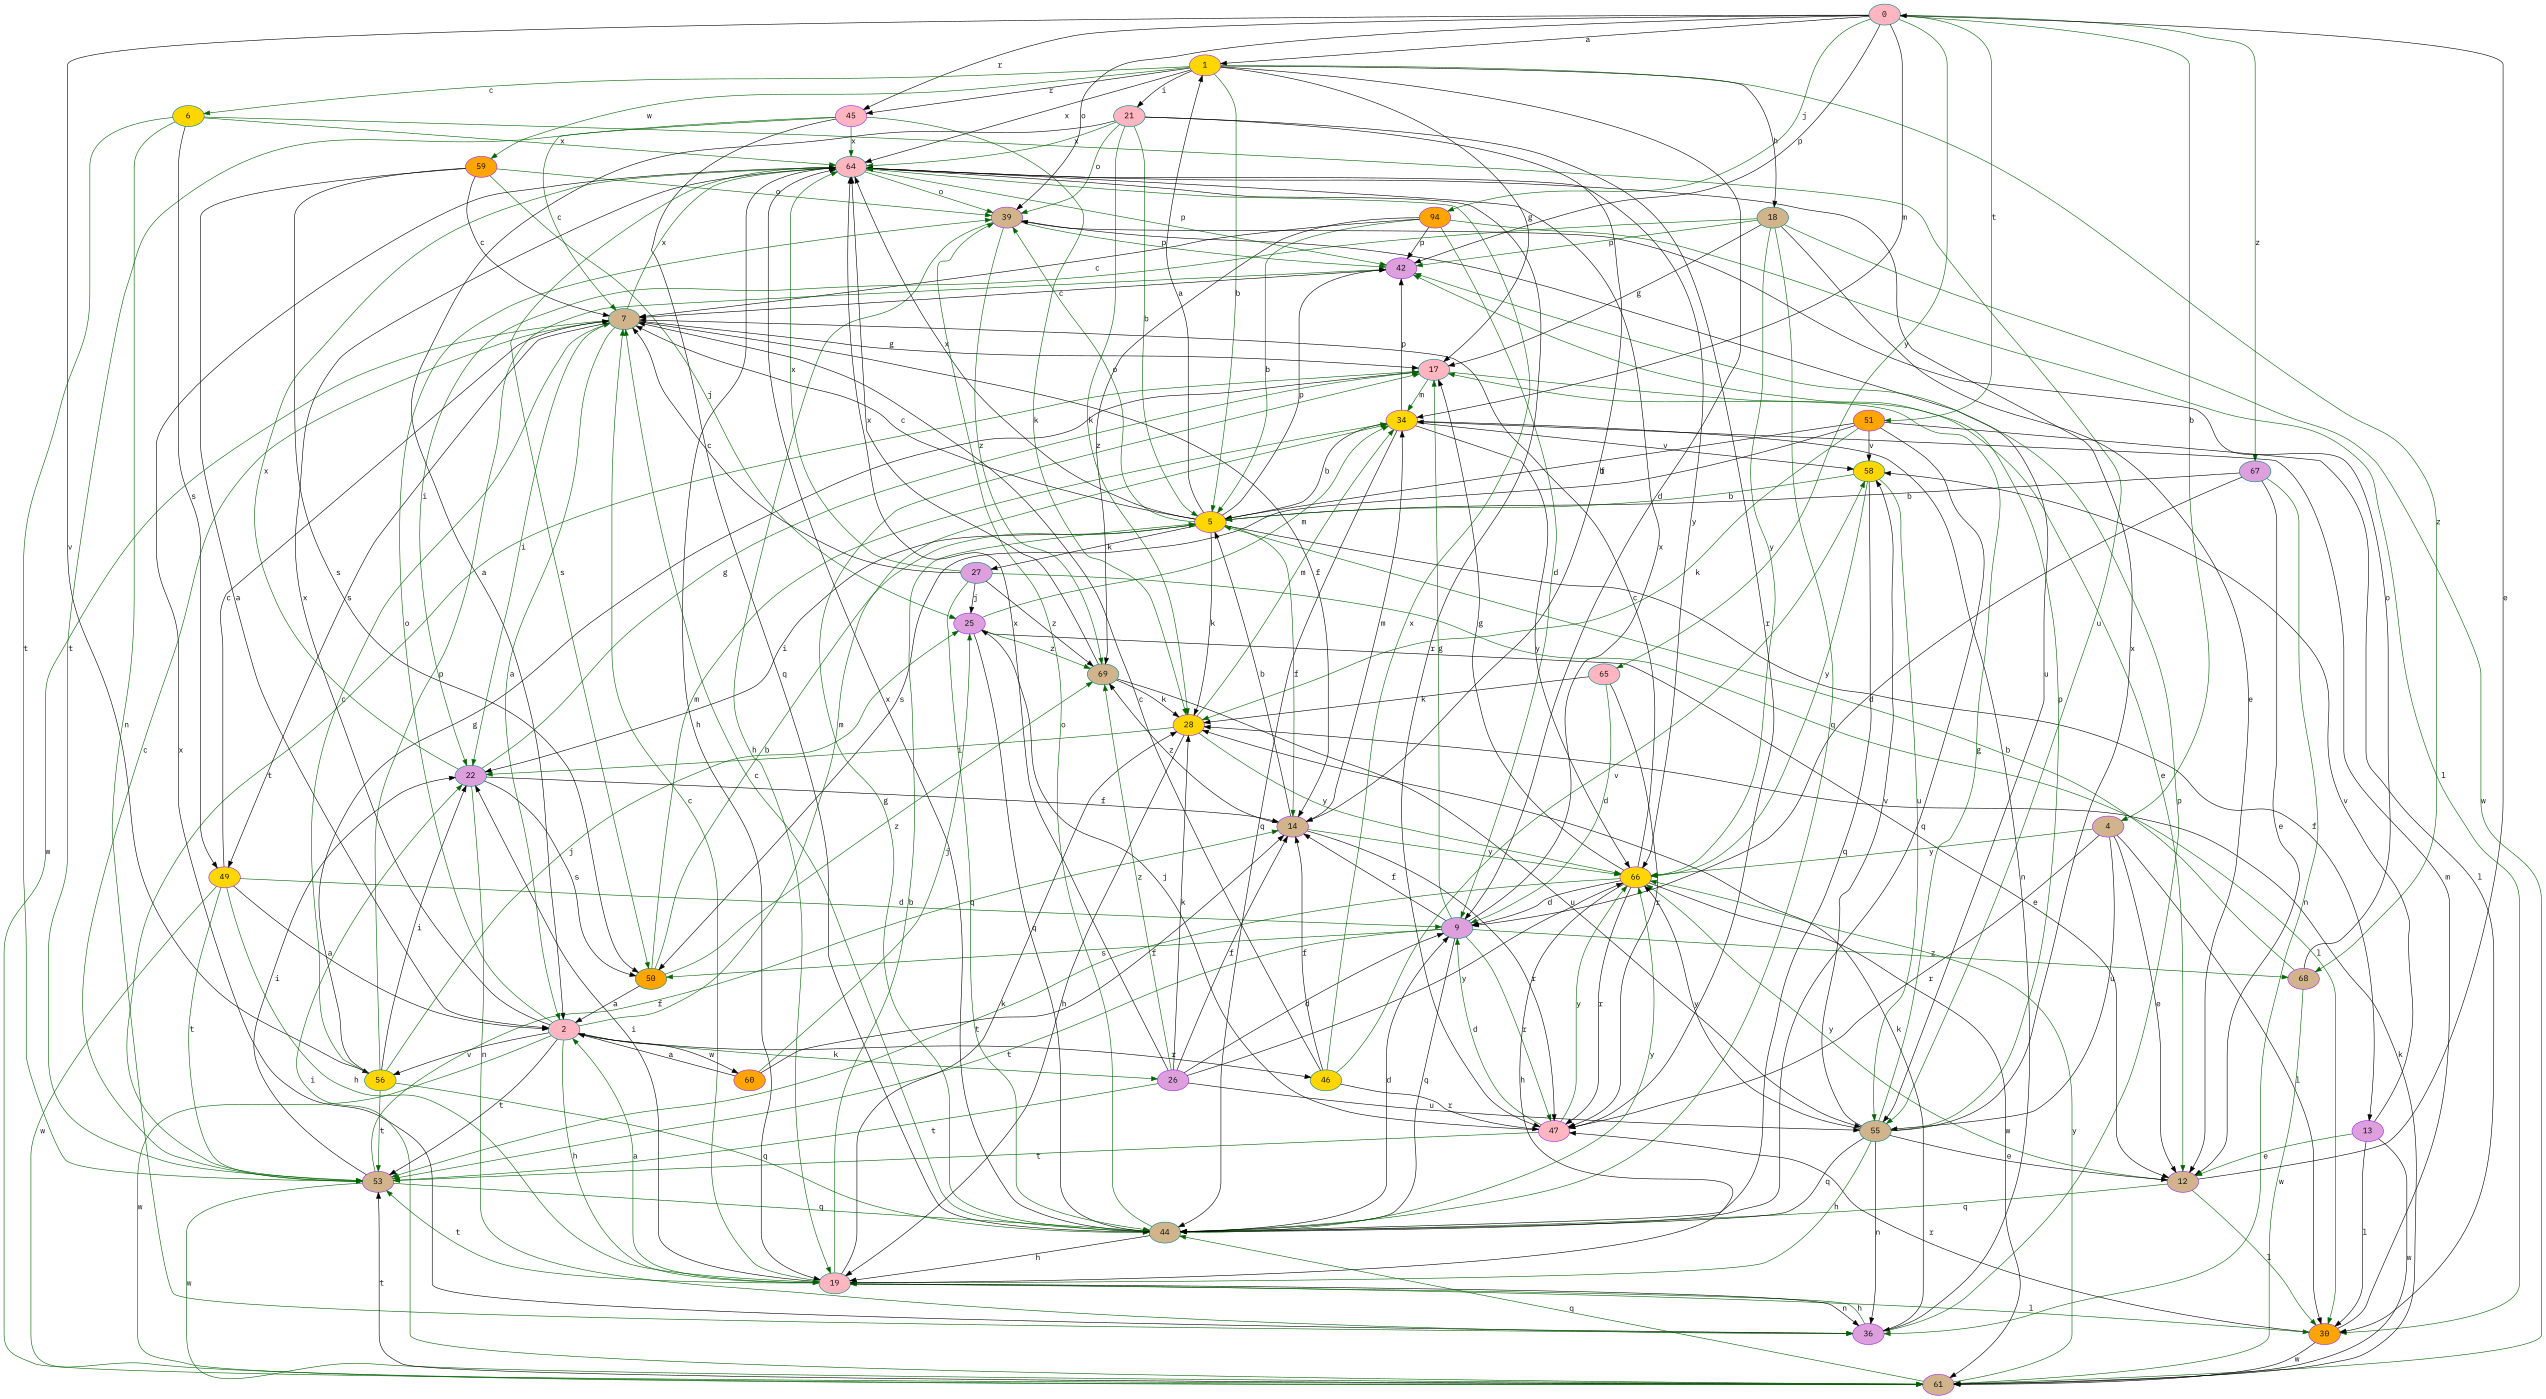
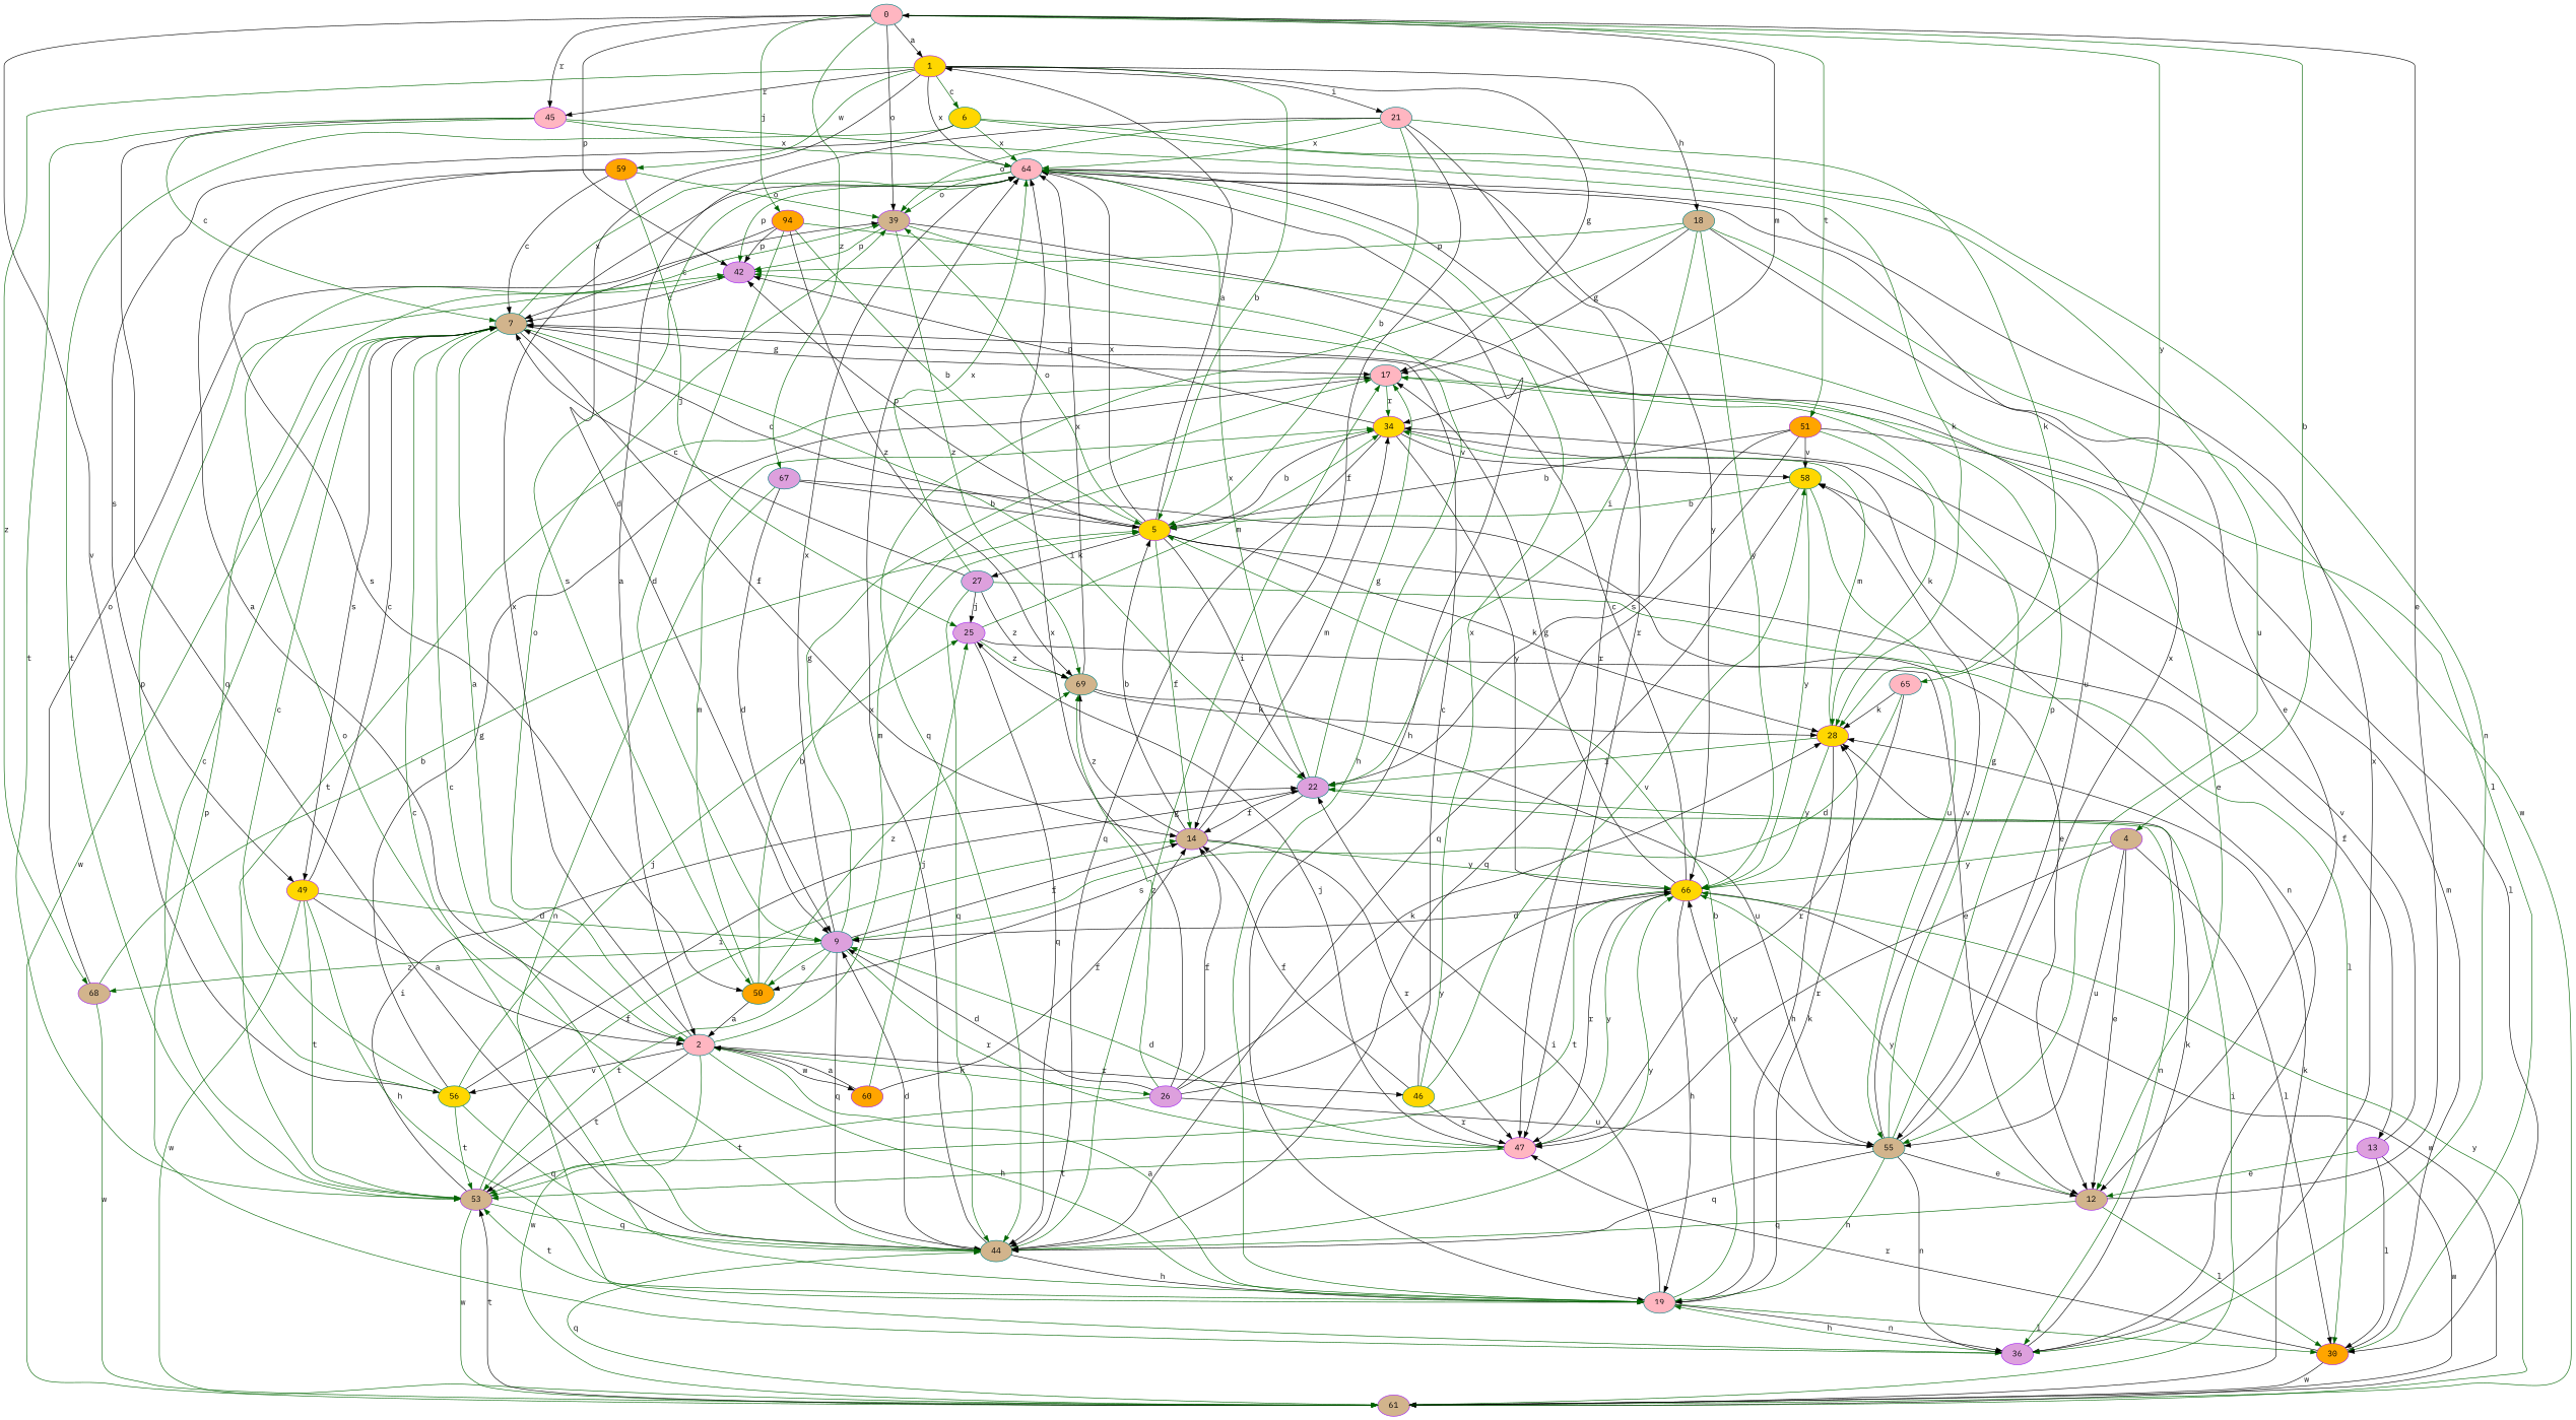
  strict digraph {
    fontname="IBM Plex Mono"
    node [color=purple fillcolor=tan fontname="IBM Plex Mono" style=filled]
    edge [color=black fontname="IBM Plex Mono"]
    0 [color=teal fillcolor=lightpink]
    1 [fillcolor=gold]
    4
    n4 [fillcolor=orange label=94]
    34 [fillcolor=gold]
    39
    42 [fillcolor=plum]
    45 [fillcolor=lightpink]
    51 [fillcolor=orange]
    56 [color=teal fillcolor=gold]
    65 [color=teal fillcolor=lightpink]
    67 [color=teal fillcolor=plum]
    5 [fillcolor=gold]
    6 [color=teal fillcolor=gold]
    9 [color=teal fillcolor=plum]
    17 [color=teal fillcolor=lightpink]
    18 [color=teal]
    21 [color=teal fillcolor=lightpink]
    59 [fillcolor=orange]
    64 [color=teal fillcolor=lightpink]
    68
    12
    30 [fillcolor=orange]
    47 [fillcolor=lightpink]
    55 [color=teal]
    66 [fillcolor=gold]
    44 [color=teal]
    7 [color=teal]
    69 [color=teal]
    36 [fillcolor=plum]
    58 [color=teal fillcolor=gold]
    19 [color=teal fillcolor=lightpink]
    53
    28 [fillcolor=gold]
    50 [color=teal fillcolor=orange]
    22 [color=teal fillcolor=plum]
    25 [fillcolor=plum]
    13 [fillcolor=plum]
    14
    27 [color=teal fillcolor=plum]
    49 [fillcolor=gold]
    61
    2 [color=teal fillcolor=lightpink]
    26 [fillcolor=plum]
    46 [color=teal fillcolor=gold]
    60 [fillcolor=orange]
    0 -> 1 [label=a]
    0 -> 4 [color=darkgreen label=b]
    0 -> n4 [color=darkgreen label=j]
    0 -> 34 [label=m]
    0 -> 39 [label=o]
    0 -> 42 [label=p]
    0 -> 45 [label=r]
    0 -> 51 [color=darkgreen label=t]
    0 -> 56 [label=v]
    0 -> 65 [color=darkgreen label=y]
    0 -> 67 [color=darkgreen label=z]
    1 -> 45 [label=r]
    1 -> 5 [color=darkgreen label=b]
    1 -> 6 [color=darkgreen label=c]
    1 -> 9 [label=d]
    1 -> 17 [label=g]
    1 -> 18 [label=h]
    1 -> 21 [label=i]
    1 -> 59 [color=darkgreen label=w]
    1 -> 64 [label=x]
    1 -> 68 [color=darkgreen label=z]
    4 -> 12 [label=e]
    4 -> 30 [label=l]
    4 -> 47 [label=r]
    4 -> 55 [label=u]
    4 -> 66 [color=darkgreen label=y]
    n4 -> 42 [label=p]
    n4 -> 5 [color=darkgreen label=b]
    n4 -> 9 [color=darkgreen label=d]
    n4 -> 30 [color=darkgreen label=l]
    n4 -> 7 [label=c]
    n4 -> 69 [label=z]
    34 -> 42 [label=p]
    34 -> 5 [label=b]
    34 -> 66 [label=y]
    34 -> 44 [label=q]
    34 -> 36 [label=n]
    34 -> 58 [label=v]
    39 -> 42 [color=darkgreen label=p]
    39 -> 55 [label=u]
    39 -> 69 [color=darkgreen label=z]
    39 -> 19 [color=darkgreen label=h]
    42 -> 7 [label=c]
    45 -> 64 [color=darkgreen label=x]
    45 -> 44 [label=q]
    45 -> 7 [color=darkgreen label=c]
    45 -> 53 [color=darkgreen label=t]
    45 -> 28 [color=darkgreen label=k]
    51 -> 5 [label=b]
    51 -> 30 [label=l]
    51 -> 44 [label=q]
    51 -> 58 [label=v]
    51 -> 28 [color=darkgreen label=k]
-   51 -> 50 [label=s]
+   51 -> 22 [label=s]
    56 -> 42 [color=darkgreen label=p]
    56 -> 17 [label=g]
    56 -> 44 [color=darkgreen label=q]
    56 -> 7 [color=darkgreen label=c]
    56 -> 53 [color=darkgreen label=t]
    56 -> 22 [label=i]
    56 -> 25 [color=darkgreen label=j]
    65 -> 9 [color=darkgreen label=d]
    65 -> 47 [label=r]
    65 -> 28 [label=k]
    67 -> 5 [label=b]
    67 -> 9 [label=d]
    67 -> 12 [label=e]
    67 -> 36 [color=darkgreen label=n]
    5 -> 1 [label=a]
    5 -> 39 [color=darkgreen label=o]
    5 -> 42 [label=p]
    5 -> 64 [label=x]
    5 -> 7 [label=c]
    5 -> 28 [label=k]
    5 -> 22 [label=i]
    5 -> 13 [label=f]
    5 -> 14 [color=darkgreen label=f]
    5 -> 27 [label=k]
    6 -> 64 [color=darkgreen label=x]
    6 -> 55 [color=darkgreen label=u]
    6 -> 36 [color=darkgreen label=n]
    6 -> 53 [color=darkgreen label=t]
    6 -> 49 [label=s]
    9 -> 17 [color=darkgreen label=g]
    9 -> 64 [label=x]
    9 -> 68 [color=darkgreen label=z]
    9 -> 47 [color=darkgreen label=r]
    9 -> 44 [label=q]
    9 -> 53 [color=darkgreen label=t]
    9 -> 50 [color=darkgreen label=s]
    9 -> 14 [label=f]
-   17 -> 34 [color=darkgreen label=m]
+   17 -> 34 [color=darkgreen label=r]
    17 -> 12 [color=darkgreen label=e]
    17 -> 53 [color=darkgreen label=t]
    18 -> 42 [color=darkgreen label=p]
    18 -> 17 [label=g]
    18 -> 12 [label=e]
    18 -> 66 [color=darkgreen label=y]
    18 -> 44 [color=darkgreen label=q]
    18 -> 22 [color=darkgreen label=i]
    18 -> 61 [color=darkgreen label=w]
    21 -> 39 [color=darkgreen label=o]
    21 -> 5 [color=darkgreen label=b]
    21 -> 64 [color=darkgreen label=x]
    21 -> 47 [label=r]
    21 -> 28 [color=darkgreen label=k]
    21 -> 14 [label=f]
    21 -> 2 [label=a]
    59 -> 39 [color=darkgreen label=o]
    59 -> 7 [label=c]
    59 -> 50 [label=s]
    59 -> 25 [color=darkgreen label=j]
    59 -> 2 [label=a]
    64 -> 39 [color=darkgreen label=o]
    64 -> 42 [color=darkgreen label=p]
    64 -> 47 [label=r]
    64 -> 66 [label=y]
    64 -> 19 [label=h]
    64 -> 50 [color=darkgreen label=s]
    68 -> 39 [label=o]
    68 -> 5 [color=darkgreen label=b]
    68 -> 61 [color=darkgreen label=w]
    12 -> 0 [label=e]
    12 -> 30 [color=darkgreen label=l]
    12 -> 66 [color=darkgreen label=y]
    12 -> 44 [color=darkgreen label=q]
    30 -> 34 [label=m]
    30 -> 47 [label=r]
    30 -> 61 [label=w]
    47 -> 9 [color=darkgreen label=d]
    47 -> 66 [color=darkgreen label=y]
    47 -> 53 [color=darkgreen label=t]
    47 -> 25 [label=j]
    55 -> 42 [color=darkgreen label=p]
    55 -> 17 [color=darkgreen label=g]
    55 -> 64 [label=x]
    55 -> 12 [label=e]
    55 -> 66 [label=y]
    55 -> 44 [label=q]
    55 -> 36 [label=n]
    55 -> 58 [label=v]
    55 -> 19 [color=darkgreen label=h]
    66 -> 9 [label=d]
    66 -> 17 [label=g]
    66 -> 47 [label=r]
    66 -> 7 [label=c]
    66 -> 19 [label=h]
    66 -> 53 [color=darkgreen label=t]
    66 -> 61 [label=w]
    44 -> 39 [color=darkgreen label=o]
    44 -> 9 [label=d]
    44 -> 17 [color=darkgreen label=g]
    44 -> 64 [label=x]
    44 -> 66 [color=darkgreen label=y]
    44 -> 7 [color=darkgreen label=c]
    44 -> 19 [label=h]
    7 -> 17 [label=g]
    7 -> 64 [color=darkgreen label=x]
    7 -> 22 [color=darkgreen label=i]
    7 -> 14 [label=f]
    7 -> 49 [label=s]
    7 -> 61 [color=darkgreen label=w]
    7 -> 2 [color=darkgreen label=a]
    69 -> 64 [label=x]
    69 -> 55 [label=u]
    69 -> 28 [label=k]
    36 -> 42 [color=darkgreen label=p]
    36 -> 64 [label=x]
    36 -> 19 [color=darkgreen label=h]
    36 -> 28 [label=k]
    58 -> 5 [color=darkgreen label=b]
    58 -> 55 [color=darkgreen label=u]
    58 -> 66 [color=darkgreen label=y]
    58 -> 44 [label=q]
    19 -> 5 [color=darkgreen label=b]
    19 -> 30 [color=darkgreen label=l]
    19 -> 7 [color=darkgreen label=c]
    19 -> 36 [label=n]
    19 -> 53 [color=darkgreen label=t]
    19 -> 28 [label=k]
    19 -> 22 [label=i]
    19 -> 2 [color=darkgreen label=a]
    53 -> 44 [color=darkgreen label=q]
    53 -> 7 [color=darkgreen label=c]
    53 -> 22 [label=i]
    53 -> 14 [color=darkgreen label=f]
    53 -> 61 [color=darkgreen label=w]
    28 -> 34 [color=darkgreen label=m]
    28 -> 66 [color=darkgreen label=y]
    28 -> 19 [label=h]
    28 -> 22 [color=darkgreen label=i]
    50 -> 34 [color=darkgreen label=m]
    50 -> 5 [color=darkgreen label=b]
    50 -> 69 [color=darkgreen label=z]
    50 -> 2 [label=a]
    22 -> 17 [color=darkgreen label=g]
    22 -> 64 [color=darkgreen label=x]
    22 -> 36 [color=darkgreen label=n]
    22 -> 50 [label=s]
    22 -> 14 [label=f]
    25 -> 34 [color=darkgreen label=m]
    25 -> 12 [label=e]
    25 -> 44 [label=q]
    25 -> 69 [color=darkgreen label=z]
    13 -> 12 [color=darkgreen label=e]
    13 -> 30 [label=l]
    13 -> 58 [label=v]
    13 -> 61 [label=w]
    14 -> 34 [label=m]
    14 -> 5 [label=b]
    14 -> 47 [label=r]
    14 -> 66 [color=darkgreen label=y]
    14 -> 69 [label=z]
    27 -> 64 [color=darkgreen label=x]
    27 -> 30 [color=darkgreen label=l]
    27 -> 44 [color=darkgreen label=q]
    27 -> 7 [label=c]
    27 -> 69 [label=z]
    27 -> 25 [label=j]
    49 -> 9 [color=darkgreen label=d]
    49 -> 7 [label=c]
    49 -> 19 [color=darkgreen label=h]
    49 -> 53 [color=darkgreen label=t]
    49 -> 61 [color=darkgreen label=w]
    49 -> 2 [label=a]
    61 -> 66 [color=darkgreen label=y]
    61 -> 44 [color=darkgreen label=q]
    61 -> 53 [label=t]
    61 -> 28 [label=k]
    61 -> 22 [color=darkgreen label=i]
    2 -> 34 [color=darkgreen label=m]
    2 -> 39 [color=darkgreen label=o]
    2 -> 56 [label=v]
    2 -> 64 [label=x]
    2 -> 19 [color=darkgreen label=h]
    2 -> 53 [label=t]
    2 -> 61 [color=darkgreen label=w]
    2 -> 26 [color=darkgreen label=k]
    2 -> 46 [label=r]
    2 -> 60 [label=w]
    26 -> 9 [label=d]
    26 -> 64 [label=x]
    26 -> 55 [label=u]
    26 -> 66 [label=y]
    26 -> 69 [color=darkgreen label=z]
    26 -> 53 [color=darkgreen label=t]
    26 -> 28 [label=k]
    26 -> 14 [label=f]
    46 -> 64 [color=darkgreen label=x]
    46 -> 47 [label=r]
    46 -> 7 [label=c]
    46 -> 58 [color=darkgreen label=v]
    46 -> 14 [label=f]
    60 -> 25 [color=darkgreen label=j]
    60 -> 14 [label=f]
    60 -> 2 [label=a]
  }
